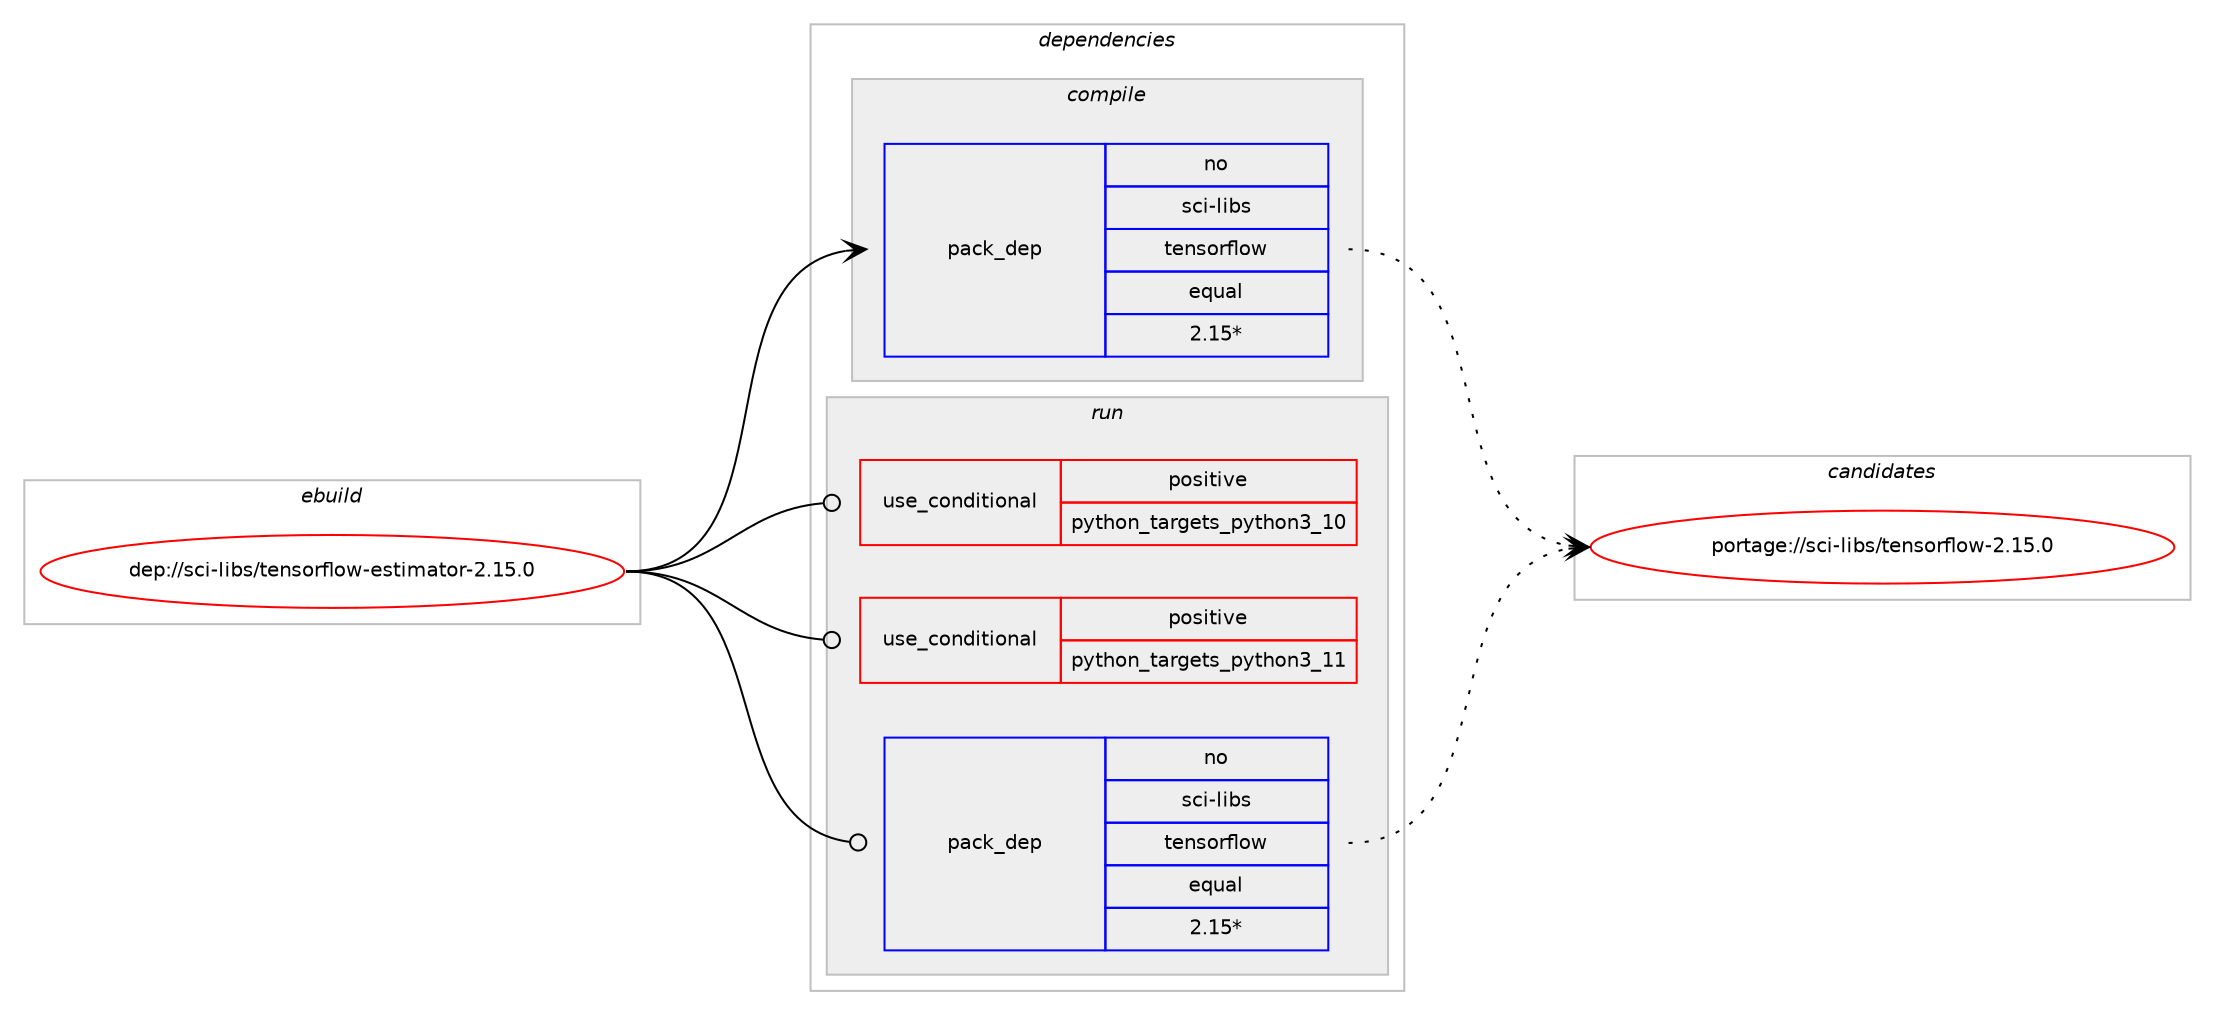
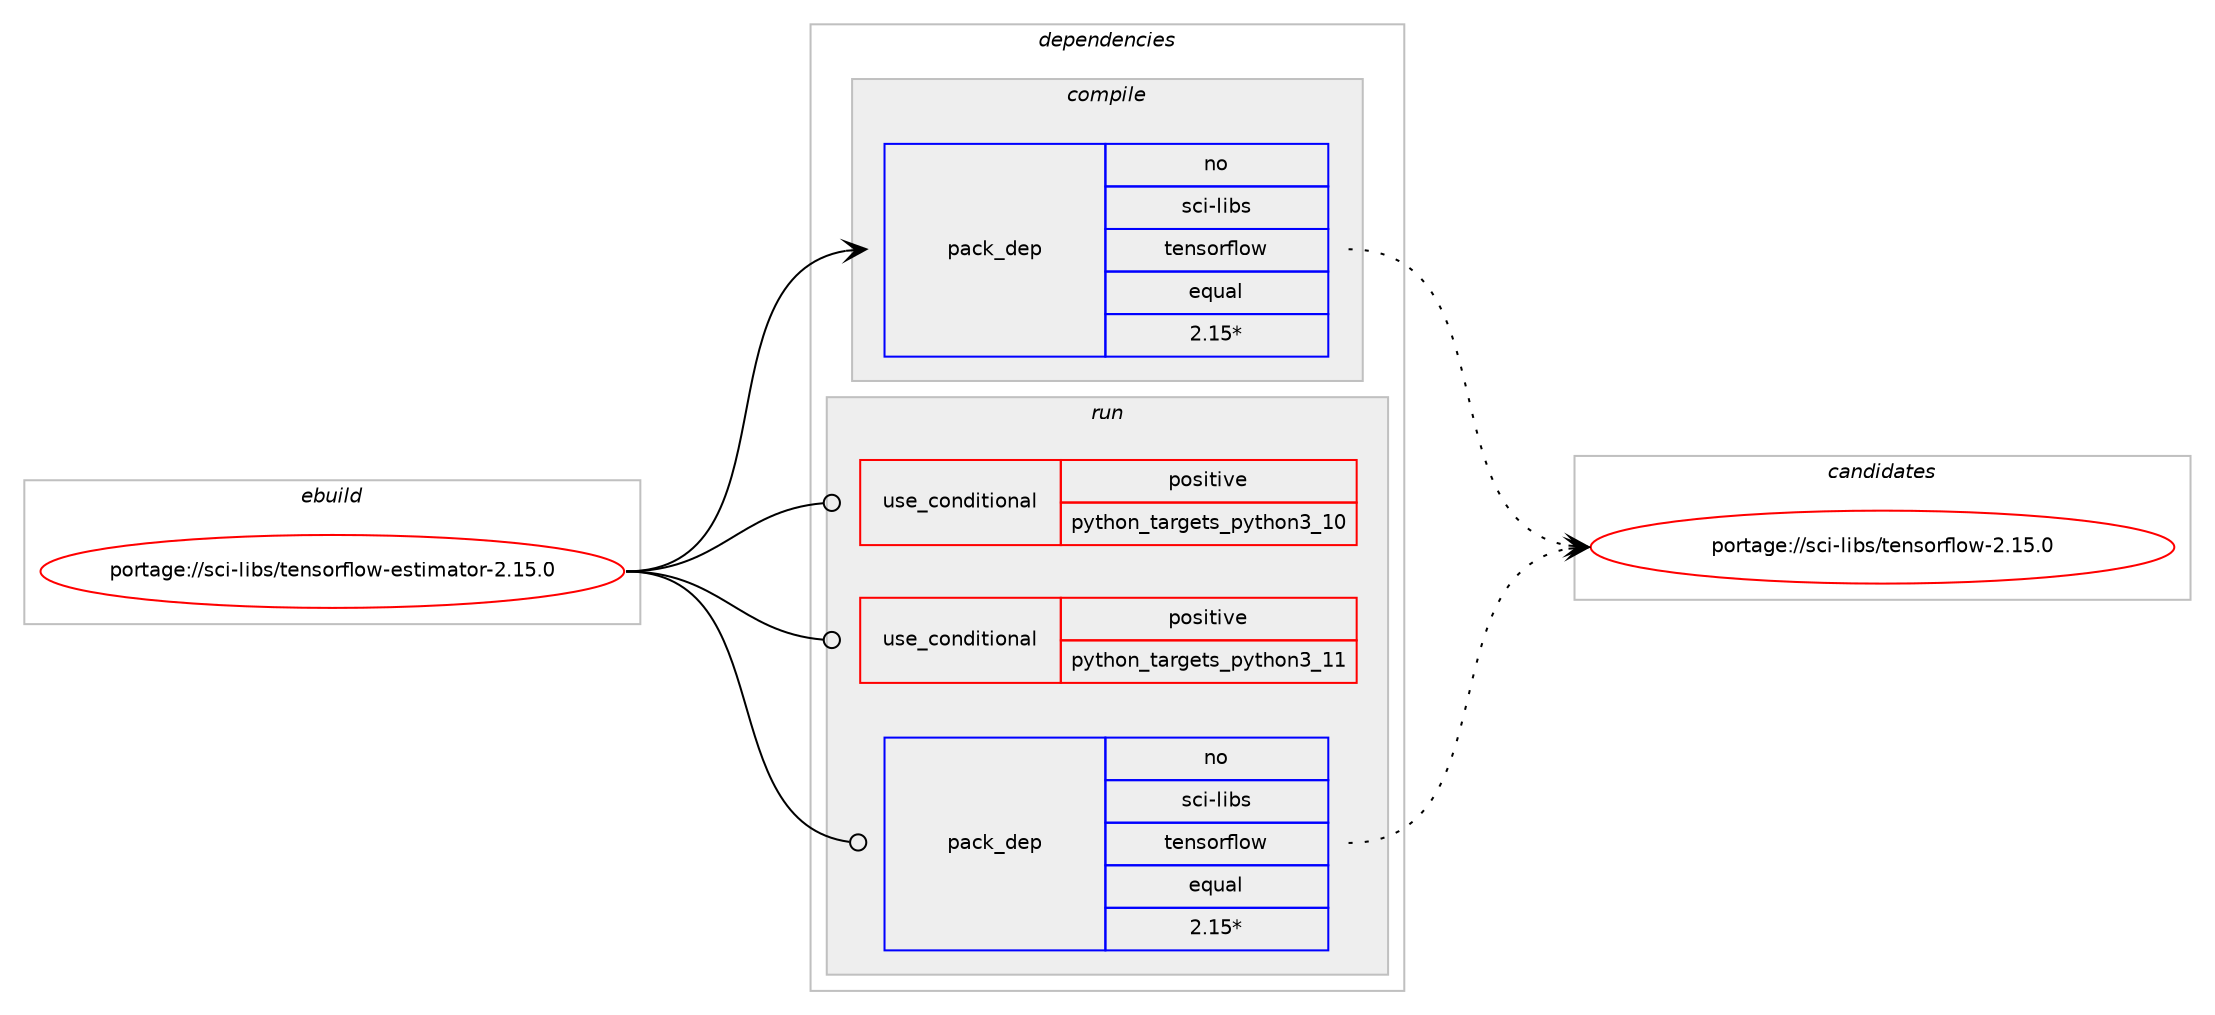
  digraph {
    compound=true
    concentrate=true
    fontname=Helvetica
    fontsize=10
    newrank=true
    rankdir=LR
    ranksep=1.5
    node [color=red fontname=Helvetica fontsize=10 shape=none]
    edge [arrowhead=vee headport=w style=solid tailport=e weight=20]
-   n1 [label="dep://sci-libs/tensorflow-estimator-2.15.0" width=4 style=filled fillcolor=white shape=""]
+   n1 [label="portage://sci-libs/tensorflow-estimator-2.15.0" width=4 style=filled fillcolor=white shape=""]
    n2 [color=blue label=<<TABLE BORDER="0" CELLBORDER="1" CELLSPACING="0" CELLPADDING="4" WIDTH="220"><TR><TD ROWSPAN="6" CELLPADDING="30">pack_dep</TD></TR><TR><TD WIDTH="110">no</TD></TR><TR><TD>sci-libs</TD></TR><TR><TD>tensorflow</TD></TR><TR><TD>equal</TD></TR><TR><TD>2.15*</TD></TR></TABLE>>]
    n3 [label=<<TABLE BORDER="0" CELLBORDER="1" CELLSPACING="0" CELLPADDING="4"><TR><TD ROWSPAN="3" CELLPADDING="10">use_conditional</TD></TR><TR><TD>positive</TD></TR><TR><TD>python_targets_python3_10</TD></TR></TABLE>>]
    n4 [label=<<TABLE BORDER="0" CELLBORDER="1" CELLSPACING="0" CELLPADDING="4"><TR><TD ROWSPAN="3" CELLPADDING="10">use_conditional</TD></TR><TR><TD>positive</TD></TR><TR><TD>python_targets_python3_11</TD></TR></TABLE>>]
    n5 [color=blue label=<<TABLE BORDER="0" CELLBORDER="1" CELLSPACING="0" CELLPADDING="4" WIDTH="220"><TR><TD ROWSPAN="6" CELLPADDING="30">pack_dep</TD></TR><TR><TD WIDTH="110">no</TD></TR><TR><TD>sci-libs</TD></TR><TR><TD>tensorflow</TD></TR><TR><TD>equal</TD></TR><TR><TD>2.15*</TD></TR></TABLE>>]
    n6 [label="portage://sci-libs/tensorflow-2.15.0" width=4 style=filled fillcolor=white shape=""]
    subgraph cluster_1 {
      color=gray
      label=<<i>ebuild</i>>
      rank=same
      n1
    }
    subgraph cluster_2 {
      color=gray
      label=<<i>dependencies</i>>
      subgraph cluster_3 {
        color=gray
        fillcolor="#eeeeee"
        label=<<i>compile</i>>
        style=filled
        subgraph sub_4 {
          color=gray
          fillcolor="#eeeeee"
          label=<<i>compile</i>>
          style=filled
          n2
        }
      }
      subgraph cluster_5 {
        color=gray
        fillcolor="#eeeeee"
        label=<<i>compile and run</i>>
        style=filled
      }
      subgraph cluster_6 {
        color=gray
        fillcolor="#eeeeee"
        label=<<i>run</i>>
        style=filled
        subgraph sub_7 {
          color=gray
          fillcolor="#eeeeee"
          label=<<i>run</i>>
          style=filled
          n3
        }
        subgraph sub_8 {
          color=gray
          fillcolor="#eeeeee"
          label=<<i>run</i>>
          style=filled
          n4
        }
        subgraph sub_9 {
          color=gray
          fillcolor="#eeeeee"
          label=<<i>run</i>>
          style=filled
          n5
        }
      }
    }
    subgraph cluster_10 {
      color=gray
      label=<<i>candidates</i>>
      rank=same
      subgraph sub_11 {
        color=black
        label=<<i>candidates</i>>
        nodesep=1
        rank=same
        n6
      }
      subgraph sub_12 {
        color=black
        label=<<i>candidates</i>>
        nodesep=1
        rank=same
        n6
      }
    }
    n1 -> n2
    n1 -> n3 [arrowhead=odot]
    n1 -> n4 [arrowhead=odot]
    n1 -> n5 [arrowhead=odot]
    n2 -> n6 [style=dotted weight=100]
    n5 -> n6 [style=dotted weight=100]
  }
